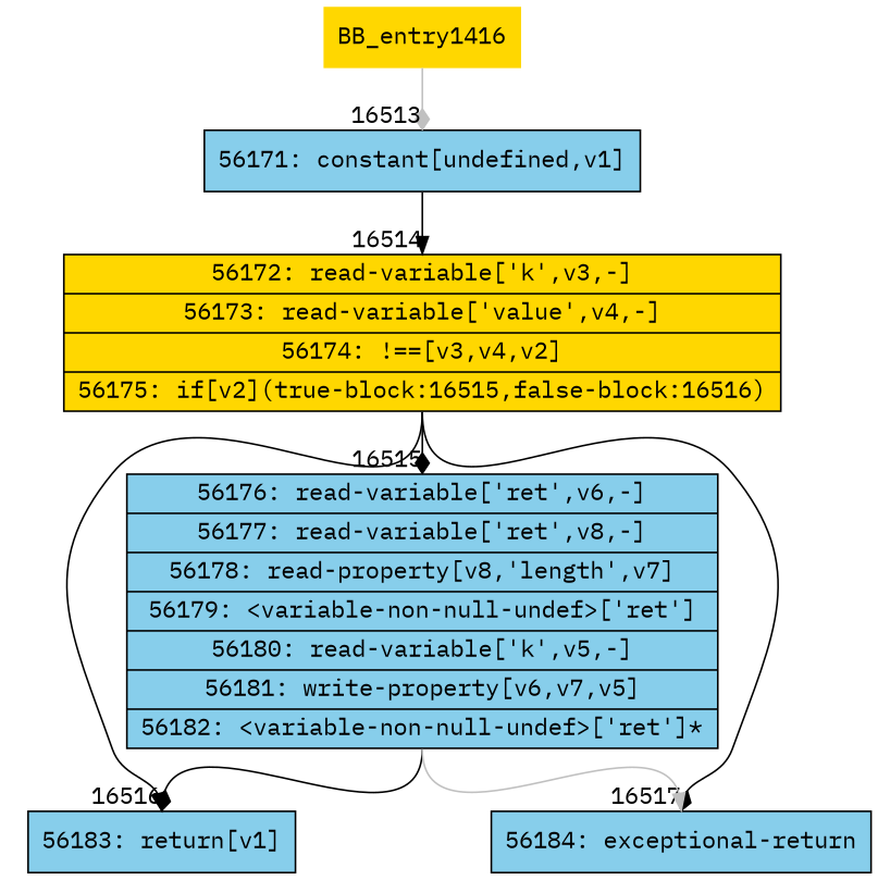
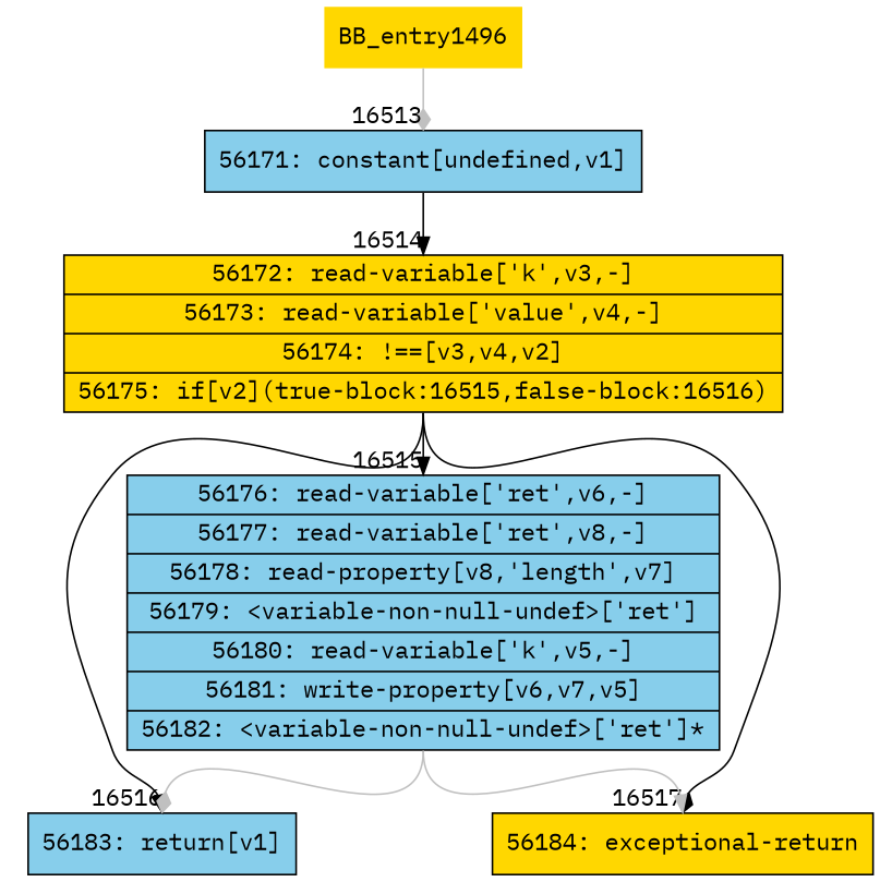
  digraph {
    fontname="IBM Plex Mono"
    rankdir=TD
    node [fillcolor=gold fontname="IBM Plex Mono" shape=record style=filled]
    edge [arrowhead=normal fontname="IBM Plex Mono" headport=n tailport=s]
-   BB_entry1416 [shape=none]
+   BB_entry1416 [shape=none label=BB_entry1496]
    n2 [fillcolor=skyblue label="{56171: constant[undefined,v1]}"]
    n3 [label="{56172: read-variable['k',v3,-]|56173: read-variable['value',v4,-]|56174: !==[v3,v4,v2]|56175: if[v2](true-block:16515,false-block:16516)}"]
    n4 [fillcolor=skyblue label="{56176: read-variable['ret',v6,-]|56177: read-variable['ret',v8,-]|56178: read-property[v8,'length',v7]|56179: \<variable-non-null-undef\>['ret']|56180: read-variable['k',v5,-]|56181: write-property[v6,v7,v5]|56182: \<variable-non-null-undef\>['ret']*}"]
    n5 [fillcolor=skyblue label="{56183: return[v1]}"]
-   n6 [fillcolor=skyblue label="{56184: exceptional-return}"]
+   n6 [label="{56184: exceptional-return}"]
    BB_entry1416 -> n2 [arrowhead=diamond color=gray headlabel="    16513"]
    n2 -> n3 [headlabel="      16514"]
-   n3 -> n4 [arrowhead=diamond headlabel="      16515"]
+   n3 -> n4 [headlabel="      16515"]
    n3 -> n5 [headlabel="      16516"]
    n3 -> n6 [arrowhead=diamond color=black headlabel="      16517"]
-   n4 -> n5 [arrowhead=diamond]
+   n4 -> n5 [arrowhead=diamond color=gray]
    n4 -> n6 [color=gray]
  }
